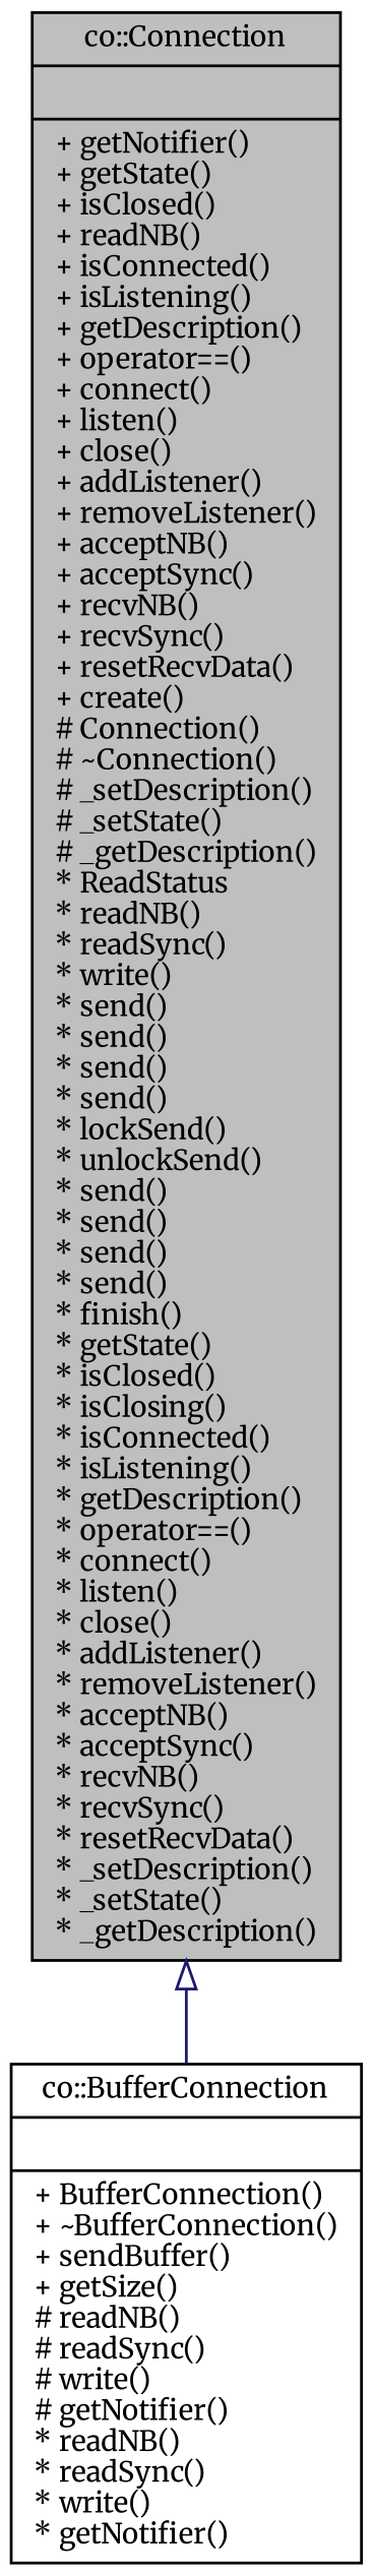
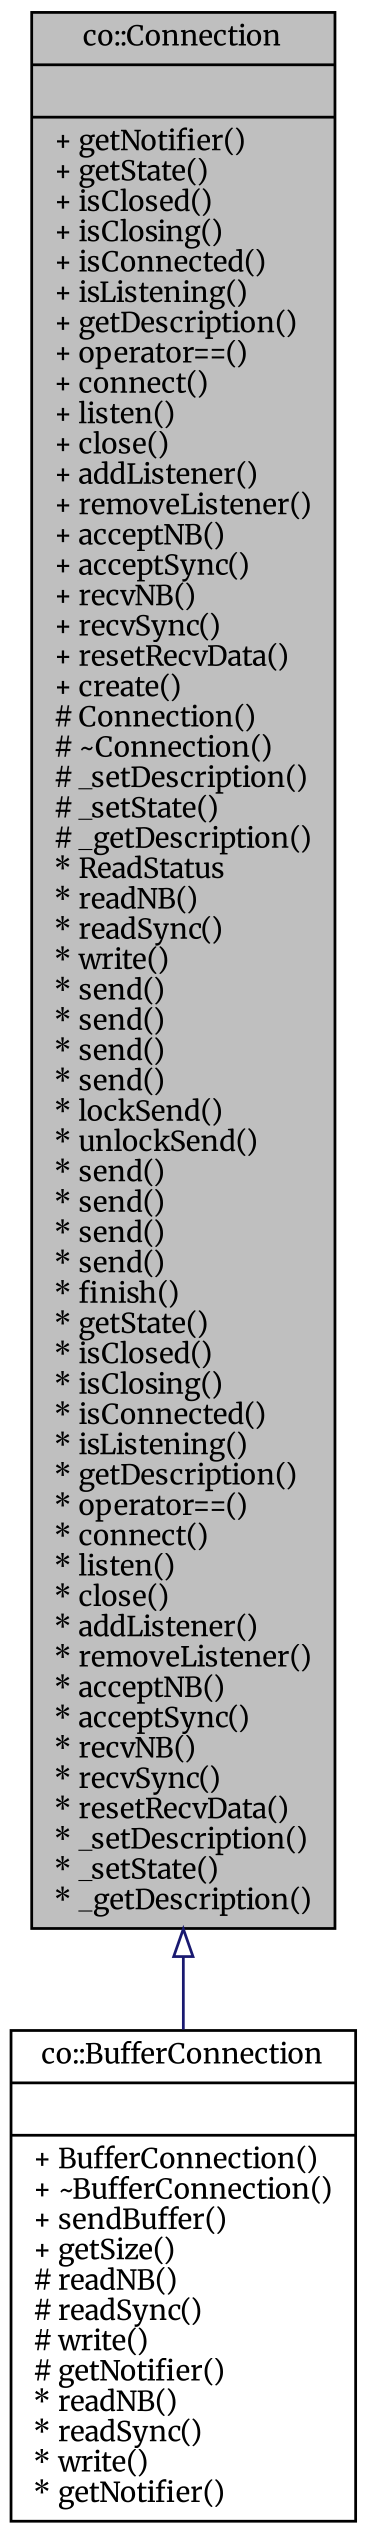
  digraph {
    fontname=Merriweather
    node [color=black fontname=Merriweather fontsize=10 shape=record style=filled]
-   n1 [fillcolor=grey75 fontcolor=black height=0.2 label="{co::Connection\n||+ getNotifier()\l+ getState()\l+ isClosed()\l+ readNB()\l+ isConnected()\l+ isListening()\l+ getDescription()\l+ operator==()\l+ connect()\l+ listen()\l+ close()\l+ addListener()\l+ removeListener()\l+ acceptNB()\l+ acceptSync()\l+ recvNB()\l+ recvSync()\l+ resetRecvData()\l+ create()\l# Connection()\l# ~Connection()\l# _setDescription()\l# _setState()\l# _getDescription()\l* ReadStatus\l* readNB()\l* readSync()\l* write()\l* send()\l* send()\l* send()\l* send()\l* lockSend()\l* unlockSend()\l* send()\l* send()\l* send()\l* send()\l* finish()\l* getState()\l* isClosed()\l* isClosing()\l* isConnected()\l* isListening()\l* getDescription()\l* operator==()\l* connect()\l* listen()\l* close()\l* addListener()\l* removeListener()\l* acceptNB()\l* acceptSync()\l* recvNB()\l* recvSync()\l* resetRecvData()\l* _setDescription()\l* _setState()\l* _getDescription()\l}" width=0.4]
+   n1 [fillcolor=grey75 fontcolor=black height=0.2 label="{co::Connection\n||+ getNotifier()\l+ getState()\l+ isClosed()\l+ isClosing()\l+ isConnected()\l+ isListening()\l+ getDescription()\l+ operator==()\l+ connect()\l+ listen()\l+ close()\l+ addListener()\l+ removeListener()\l+ acceptNB()\l+ acceptSync()\l+ recvNB()\l+ recvSync()\l+ resetRecvData()\l+ create()\l# Connection()\l# ~Connection()\l# _setDescription()\l# _setState()\l# _getDescription()\l* ReadStatus\l* readNB()\l* readSync()\l* write()\l* send()\l* send()\l* send()\l* send()\l* lockSend()\l* unlockSend()\l* send()\l* send()\l* send()\l* send()\l* finish()\l* getState()\l* isClosed()\l* isClosing()\l* isConnected()\l* isListening()\l* getDescription()\l* operator==()\l* connect()\l* listen()\l* close()\l* addListener()\l* removeListener()\l* acceptNB()\l* acceptSync()\l* recvNB()\l* recvSync()\l* resetRecvData()\l* _setDescription()\l* _setState()\l* _getDescription()\l}" width=0.4]
    n2 [fillcolor=white height=0.2 label="{co::BufferConnection\n||+ BufferConnection()\l+ ~BufferConnection()\l+ sendBuffer()\l+ getSize()\l# readNB()\l# readSync()\l# write()\l# getNotifier()\l* readNB()\l* readSync()\l* write()\l* getNotifier()\l}" width=0.4]
    n1 -> n2 [arrowtail=onormal color=midnightblue dir=back fontname=Merriweather fontsize=10 labelfontname=FreeSans labelfontsize=10 style=solid]
  }
